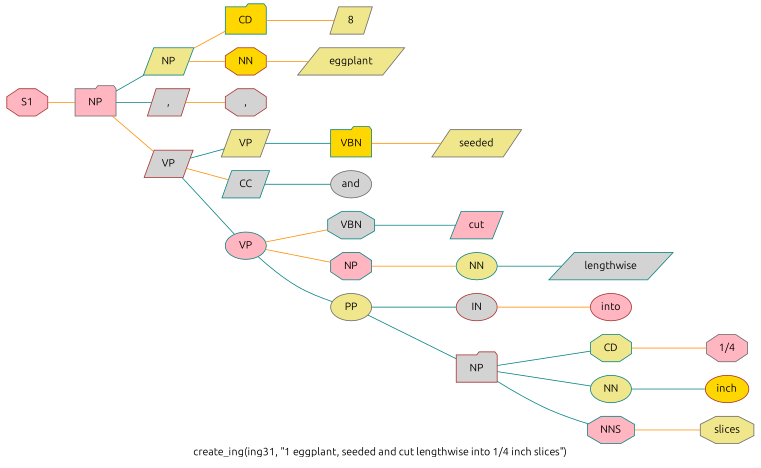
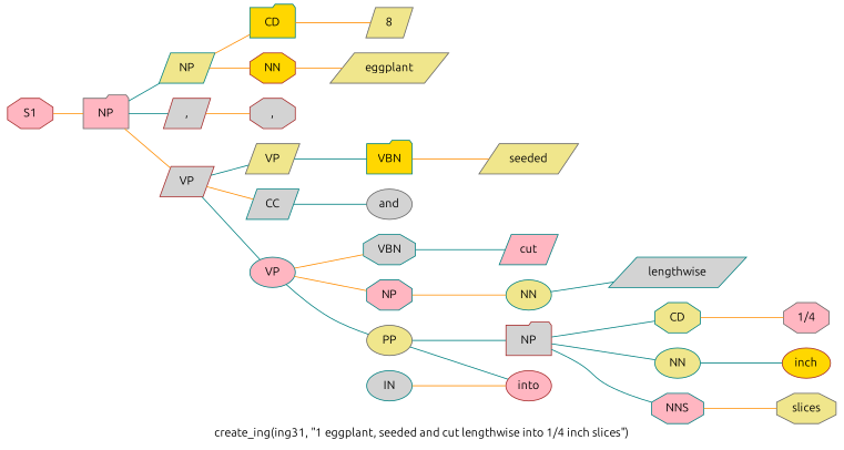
  graph {
    fontname=Ubuntu
    label="create_ing(ing31, \"1 eggplant, seeded and cut lengthwise into 1/4 inch slices\")"
    rankdir=LR
    node [color=teal fillcolor=khaki fontname=Ubuntu shape=parallelogram style=filled]
    edge [color=darkorange fontname=Ubuntu]
    n1 [color=brown fillcolor=lightpink label=S1 shape=octagon]
    n2 [color=gray40 fillcolor=lightpink label=NP shape=folder]
    n3 [label=NP]
    n4 [color=brown fillcolor=lightgrey label=","]
    n5 [color=brown fillcolor=lightgrey label=VP]
    n6 [fillcolor=gold label=CD shape=folder]
    n7 [color=brown fillcolor=gold label=NN shape=octagon]
    n8 [color=brown fillcolor=lightgrey label="," shape=octagon]
    n9 [color=gray40 label=VP]
    n10 [fillcolor=lightgrey label=CC]
    n11 [fillcolor=lightpink label=VP shape=ellipse]
    n12 [color=gray40 label=8]
    n13 [color=gray40 label=eggplant]
    n14 [fillcolor=gold label=VBN shape=folder]
    n15 [color=gray40 fillcolor=lightgrey label=and shape=ellipse]
    n16 [fillcolor=lightgrey label=VBN shape=octagon]
    n17 [fillcolor=lightpink label=NP shape=octagon]
    n18 [color=gray40 label=PP shape=ellipse]
    n19 [color=gray40 label=seeded]
    n20 [fillcolor=lightpink label=cut]
    n21 [label=NN shape=ellipse]
-   n22 [color=brown fillcolor=lightgrey label=IN shape=ellipse]
+   n22 [fillcolor=lightgrey label=IN shape=ellipse]
    n23 [color=brown fillcolor=lightgrey label=NP shape=folder]
    n24 [fillcolor=lightgrey label=lengthwise]
    n25 [color=brown fillcolor=lightpink label=into shape=ellipse]
    n26 [label=CD shape=octagon]
    n27 [label=NN shape=ellipse]
    n28 [fillcolor=lightpink label=NNS shape=octagon]
    n29 [color=gray40 fillcolor=lightpink label="1/4" shape=octagon]
    n30 [color=brown fillcolor=gold label=inch shape=ellipse]
    n31 [color=gray40 label=slices shape=octagon]
    n1 -- n2
    n2 -- n3 [color=teal]
    n2 -- n4 [color=teal]
    n2 -- n5
    n3 -- n6
    n3 -- n7
    n4 -- n8
    n5 -- n9 [color=teal]
    n5 -- n10
    n5 -- n11 [color=teal]
    n6 -- n12
    n7 -- n13
    n9 -- n14 [color=teal]
    n10 -- n15 [color=teal]
    n11 -- n16
    n11 -- n17
    n11 -- n18 [color=teal]
    n14 -- n19
    n16 -- n20 [color=teal]
    n17 -- n21
-   n18 -- n22 [color=teal]
+   n18 -- n25 [color=teal]
    n18 -- n23 [color=teal]
    n21 -- n24 [color=teal]
    n22 -- n25
    n23 -- n26 [color=teal]
    n23 -- n27 [color=teal]
    n23 -- n28 [color=teal]
    n26 -- n29
    n27 -- n30 [color=teal]
    n28 -- n31
  }
